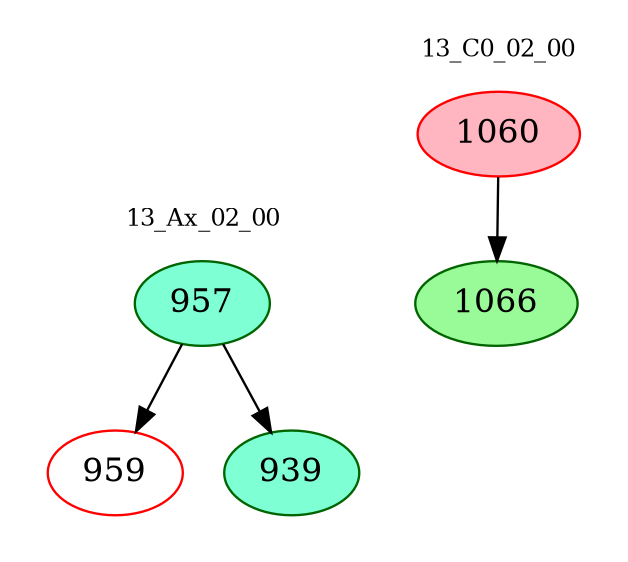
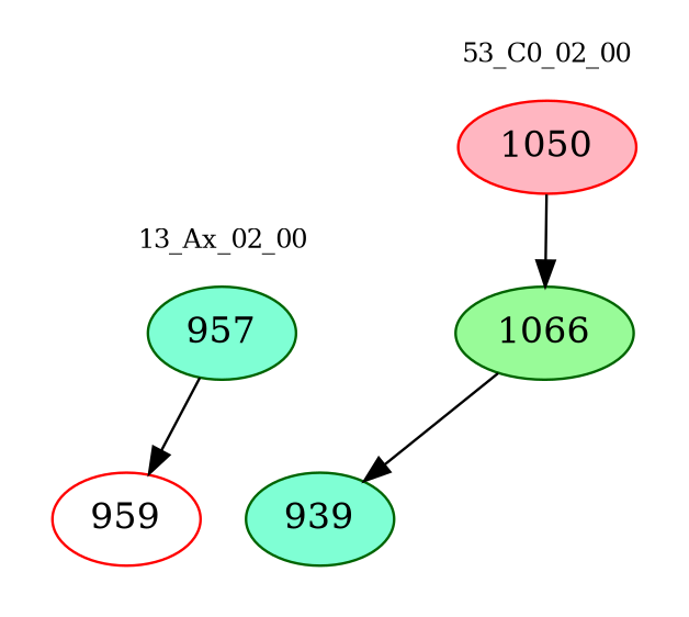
  digraph {
    node [color=darkgreen fillcolor=aquamarine style=filled]
    edge [color=black]
    n1 [label=957]
    n2 [label=939]
    n3 [color=red fillcolor=white label=959]
-   n4 [color=red fillcolor=lightpink label=1060]
+   n4 [color=red fillcolor=lightpink label=1050]
    n5 [fillcolor=palegreen label=1066]
    subgraph cluster_1 {
      color=white
      fontsize=10
      label="13_Ax_02_00"
      n1
      n2
      n3
    }
    subgraph cluster_2 {
      color=white
      fontsize=10
-     label="13_C0_02_00"
+     label="53_C0_02_00"
      n4
      n5
    }
-   n1 -> n2
+   n5 -> n2
    n1 -> n3
    n4 -> n5
  }
